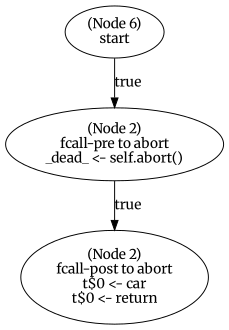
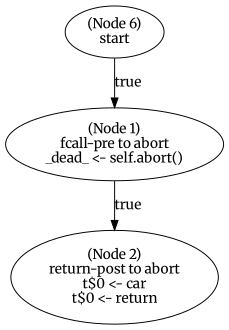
  digraph {
    fontname=Merriweather
    node [fontname=Merriweather]
    edge [fontname=Merriweather]
    n1 [label="(Node 6)\nstart\n"]
-   n2 [label="(Node 2)\nfcall-pre to abort\n_dead_ <- self.abort()\n"]
-   n3 [label="(Node 2)\nfcall-post to abort\nt$0 <- car\nt$0 <- return\n"]
+   n2 [label="(Node 1)\nfcall-pre to abort\n_dead_ <- self.abort()\n"]
+   n3 [label="(Node 2)\nreturn-post to abort\nt$0 <- car\nt$0 <- return\n"]
    n1 -> n2 [label=true]
    n2 -> n3 [label=true]
  }
